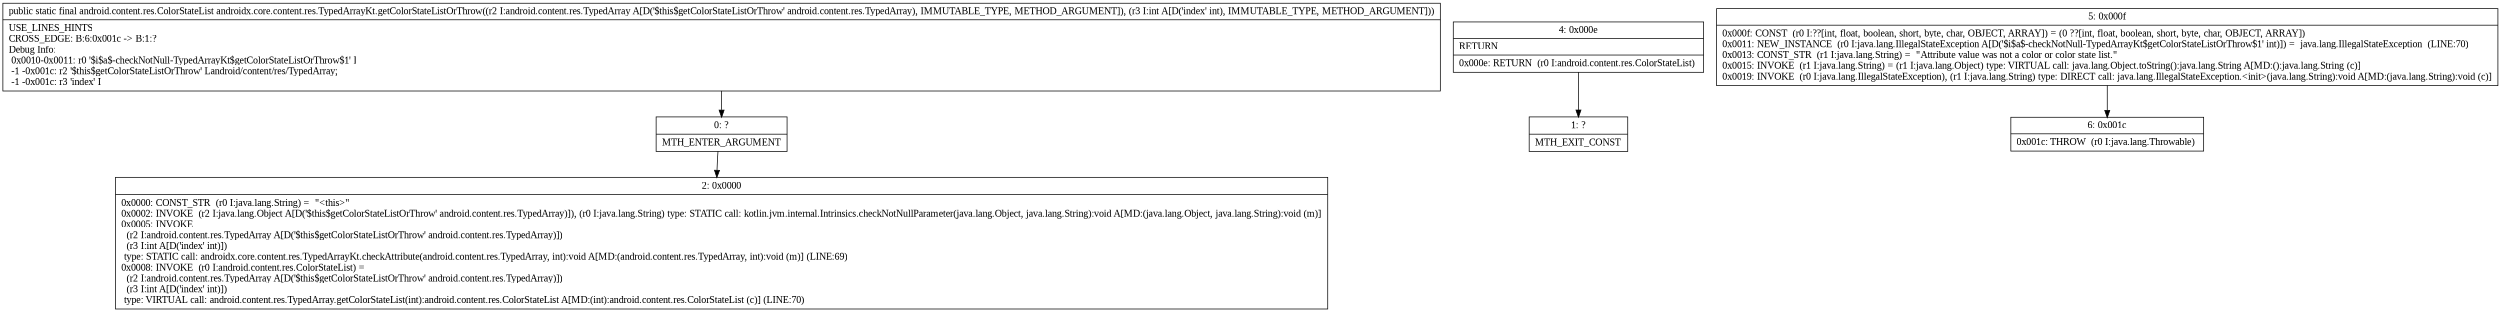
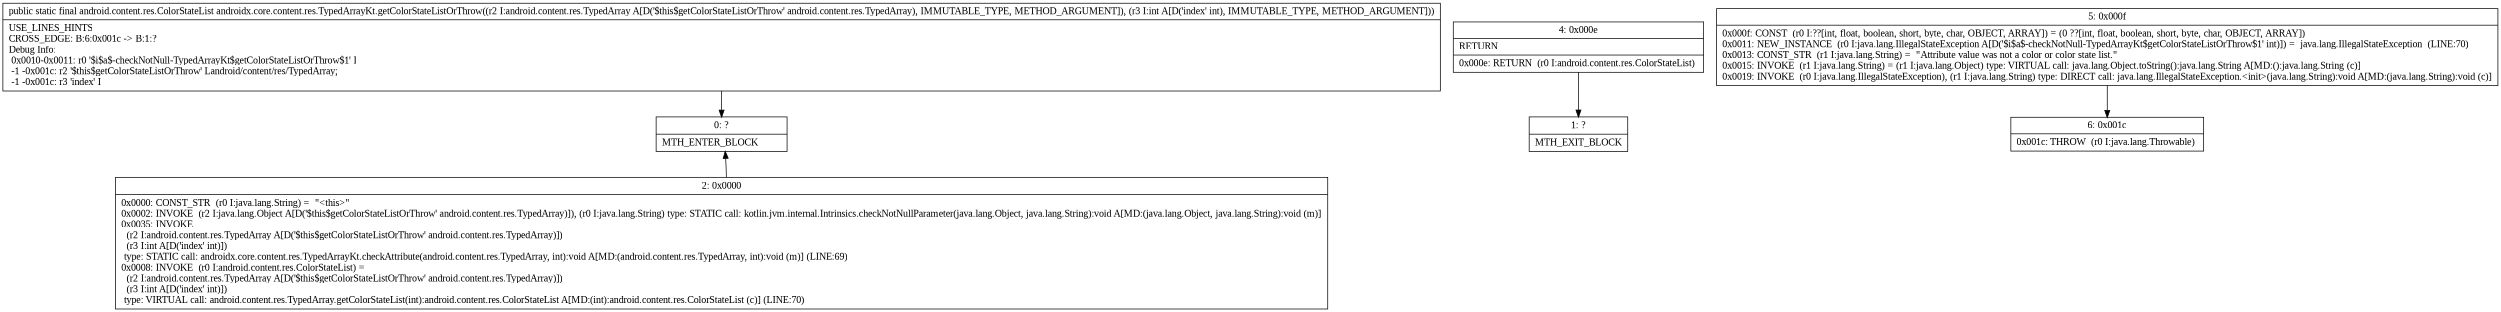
  digraph {
    fontname="Liberation Serif"
    node [fontname="Liberation Serif" shape=record]
    edge [fontname="Liberation Serif"]
-   n1 [label="{0\:\ ?|MTH_ENTER_ARGUMENT\l}"]
-   n2 [label="{2\:\ 0x0000|0x0000: CONST_STR  (r0 I:java.lang.String) =  \"\<this\>\" \l0x0002: INVOKE  (r2 I:java.lang.Object A[D('$this$getColorStateListOrThrow' android.content.res.TypedArray)]), (r0 I:java.lang.String) type: STATIC call: kotlin.jvm.internal.Intrinsics.checkNotNullParameter(java.lang.Object, java.lang.String):void A[MD:(java.lang.Object, java.lang.String):void (m)]\l0x0005: INVOKE  \l  (r2 I:android.content.res.TypedArray A[D('$this$getColorStateListOrThrow' android.content.res.TypedArray)])\l  (r3 I:int A[D('index' int)])\l type: STATIC call: androidx.core.content.res.TypedArrayKt.checkAttribute(android.content.res.TypedArray, int):void A[MD:(android.content.res.TypedArray, int):void (m)] (LINE:69)\l0x0008: INVOKE  (r0 I:android.content.res.ColorStateList) = \l  (r2 I:android.content.res.TypedArray A[D('$this$getColorStateListOrThrow' android.content.res.TypedArray)])\l  (r3 I:int A[D('index' int)])\l type: VIRTUAL call: android.content.res.TypedArray.getColorStateList(int):android.content.res.ColorStateList A[MD:(int):android.content.res.ColorStateList (c)] (LINE:70)\l}"]
+   n1 [label="{0\:\ ?|MTH_ENTER_BLOCK\l}"]
+   n2 [label="{2\:\ 0x0000|0x0000: CONST_STR  (r0 I:java.lang.String) =  \"\<this\>\" \l0x0002: INVOKE  (r2 I:java.lang.Object A[D('$this$getColorStateListOrThrow' android.content.res.TypedArray)]), (r0 I:java.lang.String) type: STATIC call: kotlin.jvm.internal.Intrinsics.checkNotNullParameter(java.lang.Object, java.lang.String):void A[MD:(java.lang.Object, java.lang.String):void (m)]\l0x0035: INVOKE  \l  (r2 I:android.content.res.TypedArray A[D('$this$getColorStateListOrThrow' android.content.res.TypedArray)])\l  (r3 I:int A[D('index' int)])\l type: STATIC call: androidx.core.content.res.TypedArrayKt.checkAttribute(android.content.res.TypedArray, int):void A[MD:(android.content.res.TypedArray, int):void (m)] (LINE:69)\l0x0008: INVOKE  (r0 I:android.content.res.ColorStateList) = \l  (r2 I:android.content.res.TypedArray A[D('$this$getColorStateListOrThrow' android.content.res.TypedArray)])\l  (r3 I:int A[D('index' int)])\l type: VIRTUAL call: android.content.res.TypedArray.getColorStateList(int):android.content.res.ColorStateList A[MD:(int):android.content.res.ColorStateList (c)] (LINE:70)\l}"]
    n3 [label="{4\:\ 0x000e|RETURN\l|0x000e: RETURN  (r0 I:android.content.res.ColorStateList) \l}"]
-   n4 [label="{1\:\ ?|MTH_EXIT_CONST\l}"]
+   n4 [label="{1\:\ ?|MTH_EXIT_BLOCK\l}"]
    n5 [label="{5\:\ 0x000f|0x000f: CONST  (r0 I:??[int, float, boolean, short, byte, char, OBJECT, ARRAY]) = (0 ??[int, float, boolean, short, byte, char, OBJECT, ARRAY]) \l0x0011: NEW_INSTANCE  (r0 I:java.lang.IllegalStateException A[D('$i$a$\-checkNotNull\-TypedArrayKt$getColorStateListOrThrow$1' int)]) =  java.lang.IllegalStateException  (LINE:70)\l0x0013: CONST_STR  (r1 I:java.lang.String) =  \"Attribute value was not a color or color state list.\" \l0x0015: INVOKE  (r1 I:java.lang.String) = (r1 I:java.lang.Object) type: VIRTUAL call: java.lang.Object.toString():java.lang.String A[MD:():java.lang.String (c)]\l0x0019: INVOKE  (r0 I:java.lang.IllegalStateException), (r1 I:java.lang.String) type: DIRECT call: java.lang.IllegalStateException.\<init\>(java.lang.String):void A[MD:(java.lang.String):void (c)]\l}"]
    n6 [label="{6\:\ 0x001c|0x001c: THROW  (r0 I:java.lang.Throwable) \l}"]
    n7 [label="{public static final android.content.res.ColorStateList androidx.core.content.res.TypedArrayKt.getColorStateListOrThrow((r2 I:android.content.res.TypedArray A[D('$this$getColorStateListOrThrow' android.content.res.TypedArray), IMMUTABLE_TYPE, METHOD_ARGUMENT]), (r3 I:int A[D('index' int), IMMUTABLE_TYPE, METHOD_ARGUMENT]))  | USE_LINES_HINTS\lCROSS_EDGE: B:6:0x001c \-\> B:1:?\lDebug Info:\l  0x0010\-0x0011: r0 '$i$a$\-checkNotNull\-TypedArrayKt$getColorStateListOrThrow$1' I\l  \-1 \-0x001c: r2 '$this$getColorStateListOrThrow' Landroid\/content\/res\/TypedArray;\l  \-1 \-0x001c: r3 'index' I\l}"]
-   n1 -> n2
+   n2 -> n1
    n3 -> n4
    n5 -> n6
    n7 -> n1
  }
